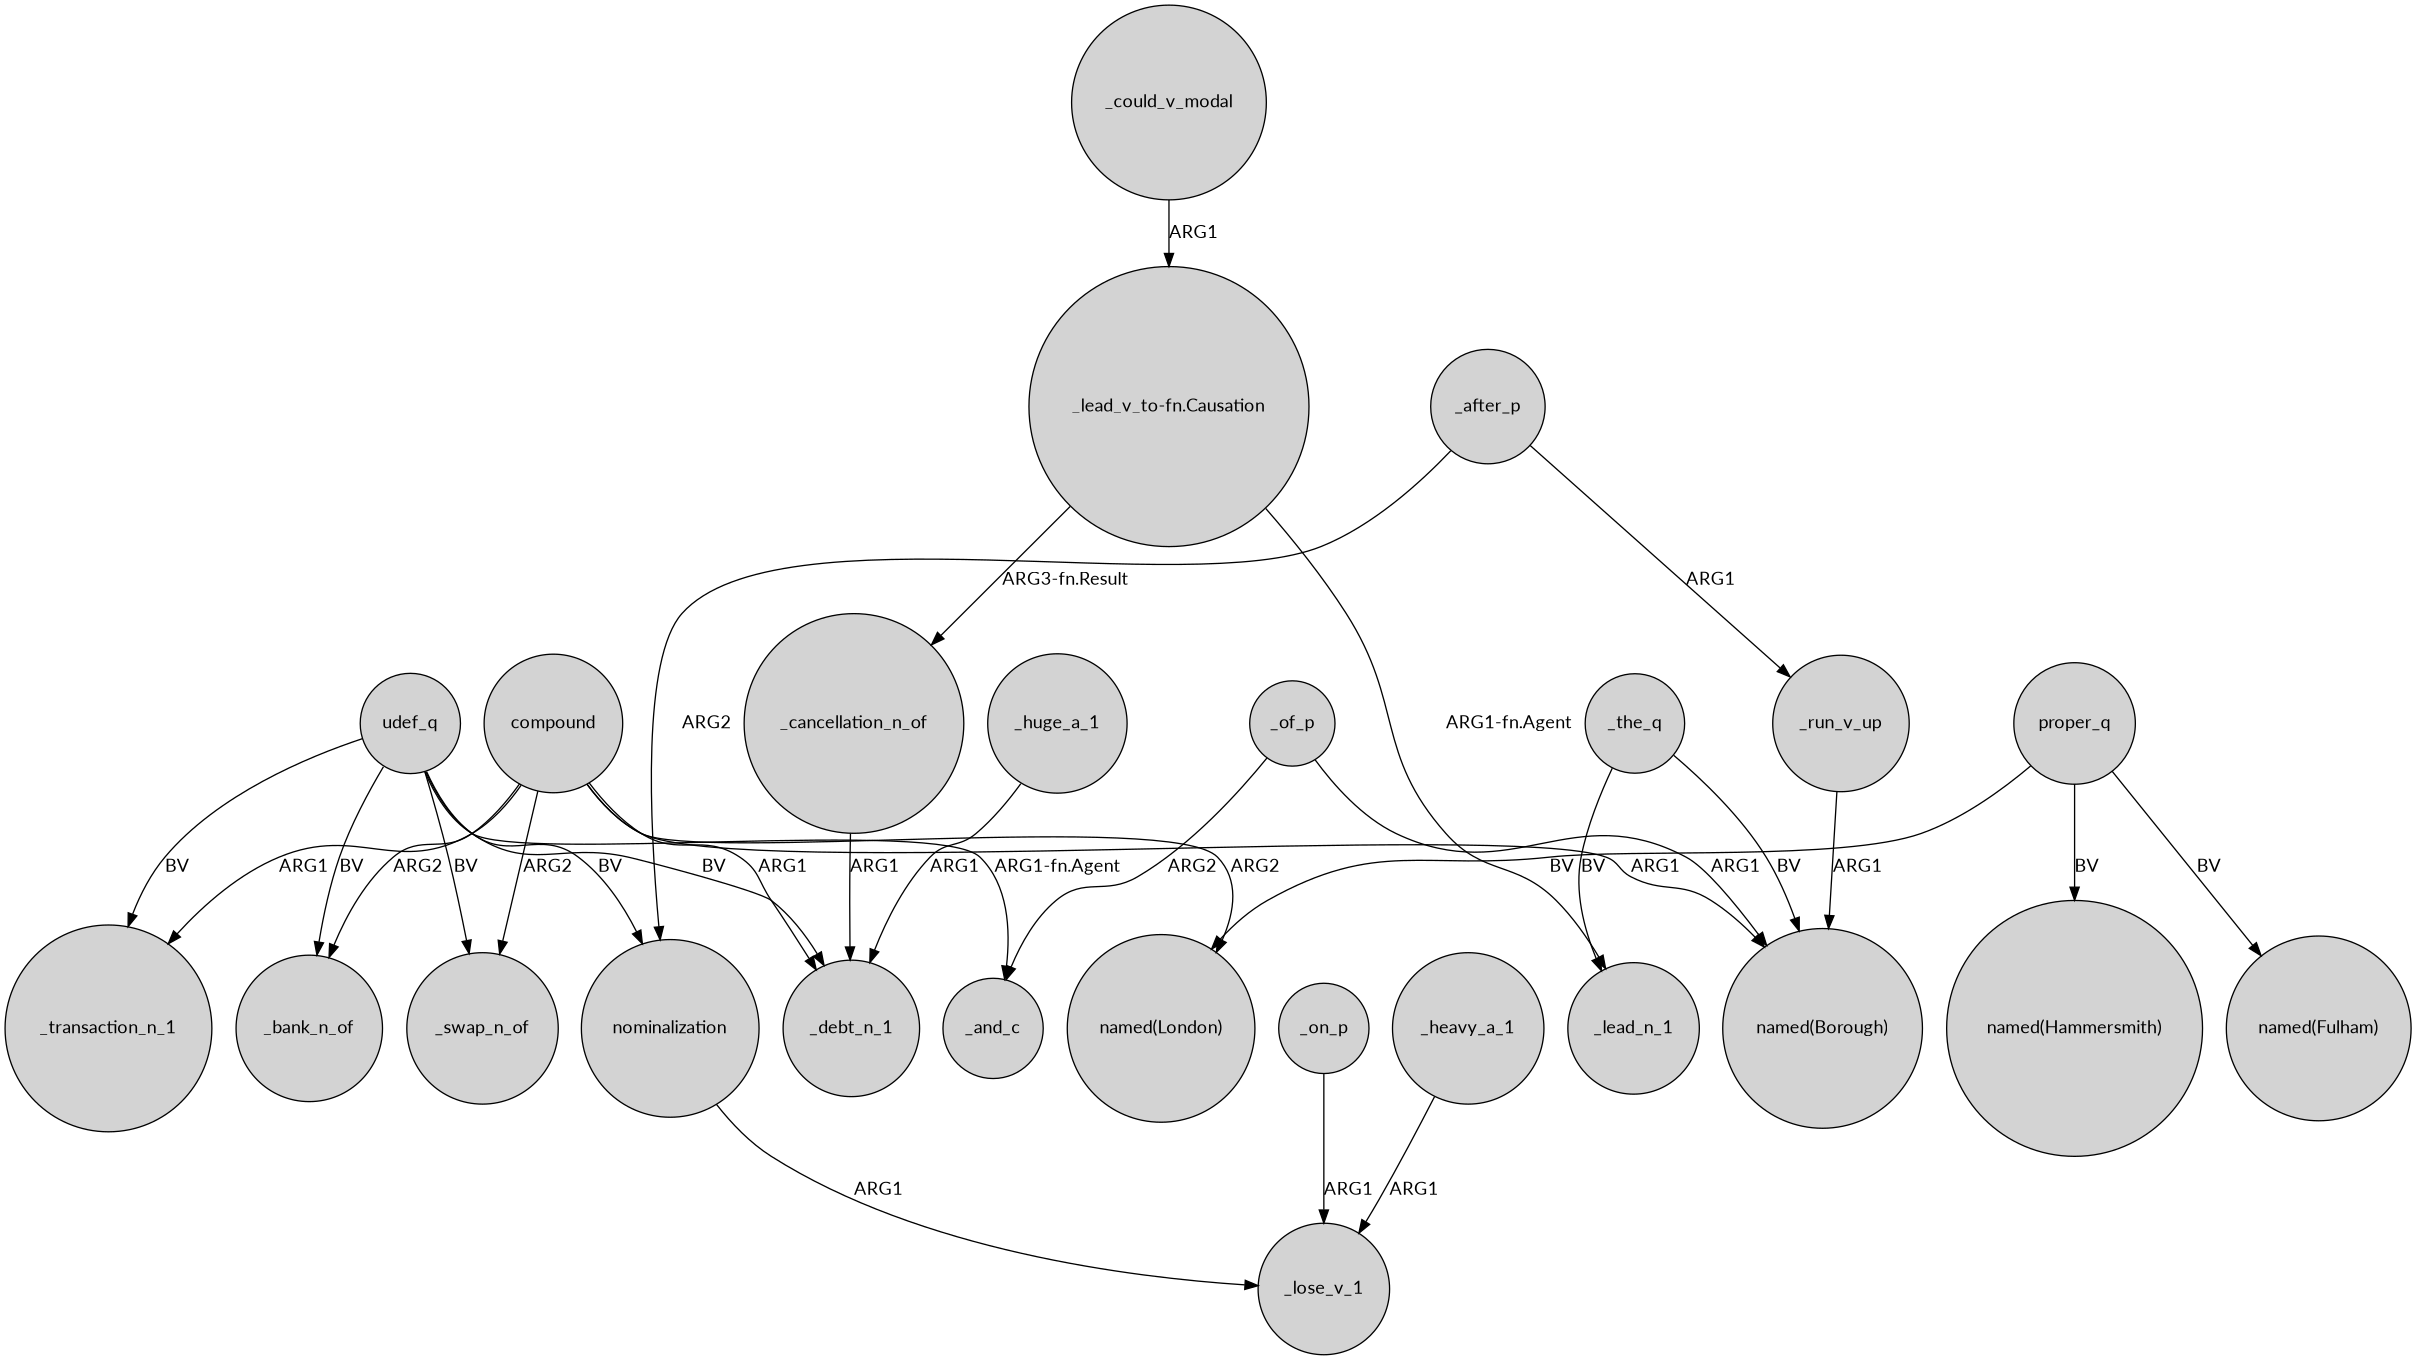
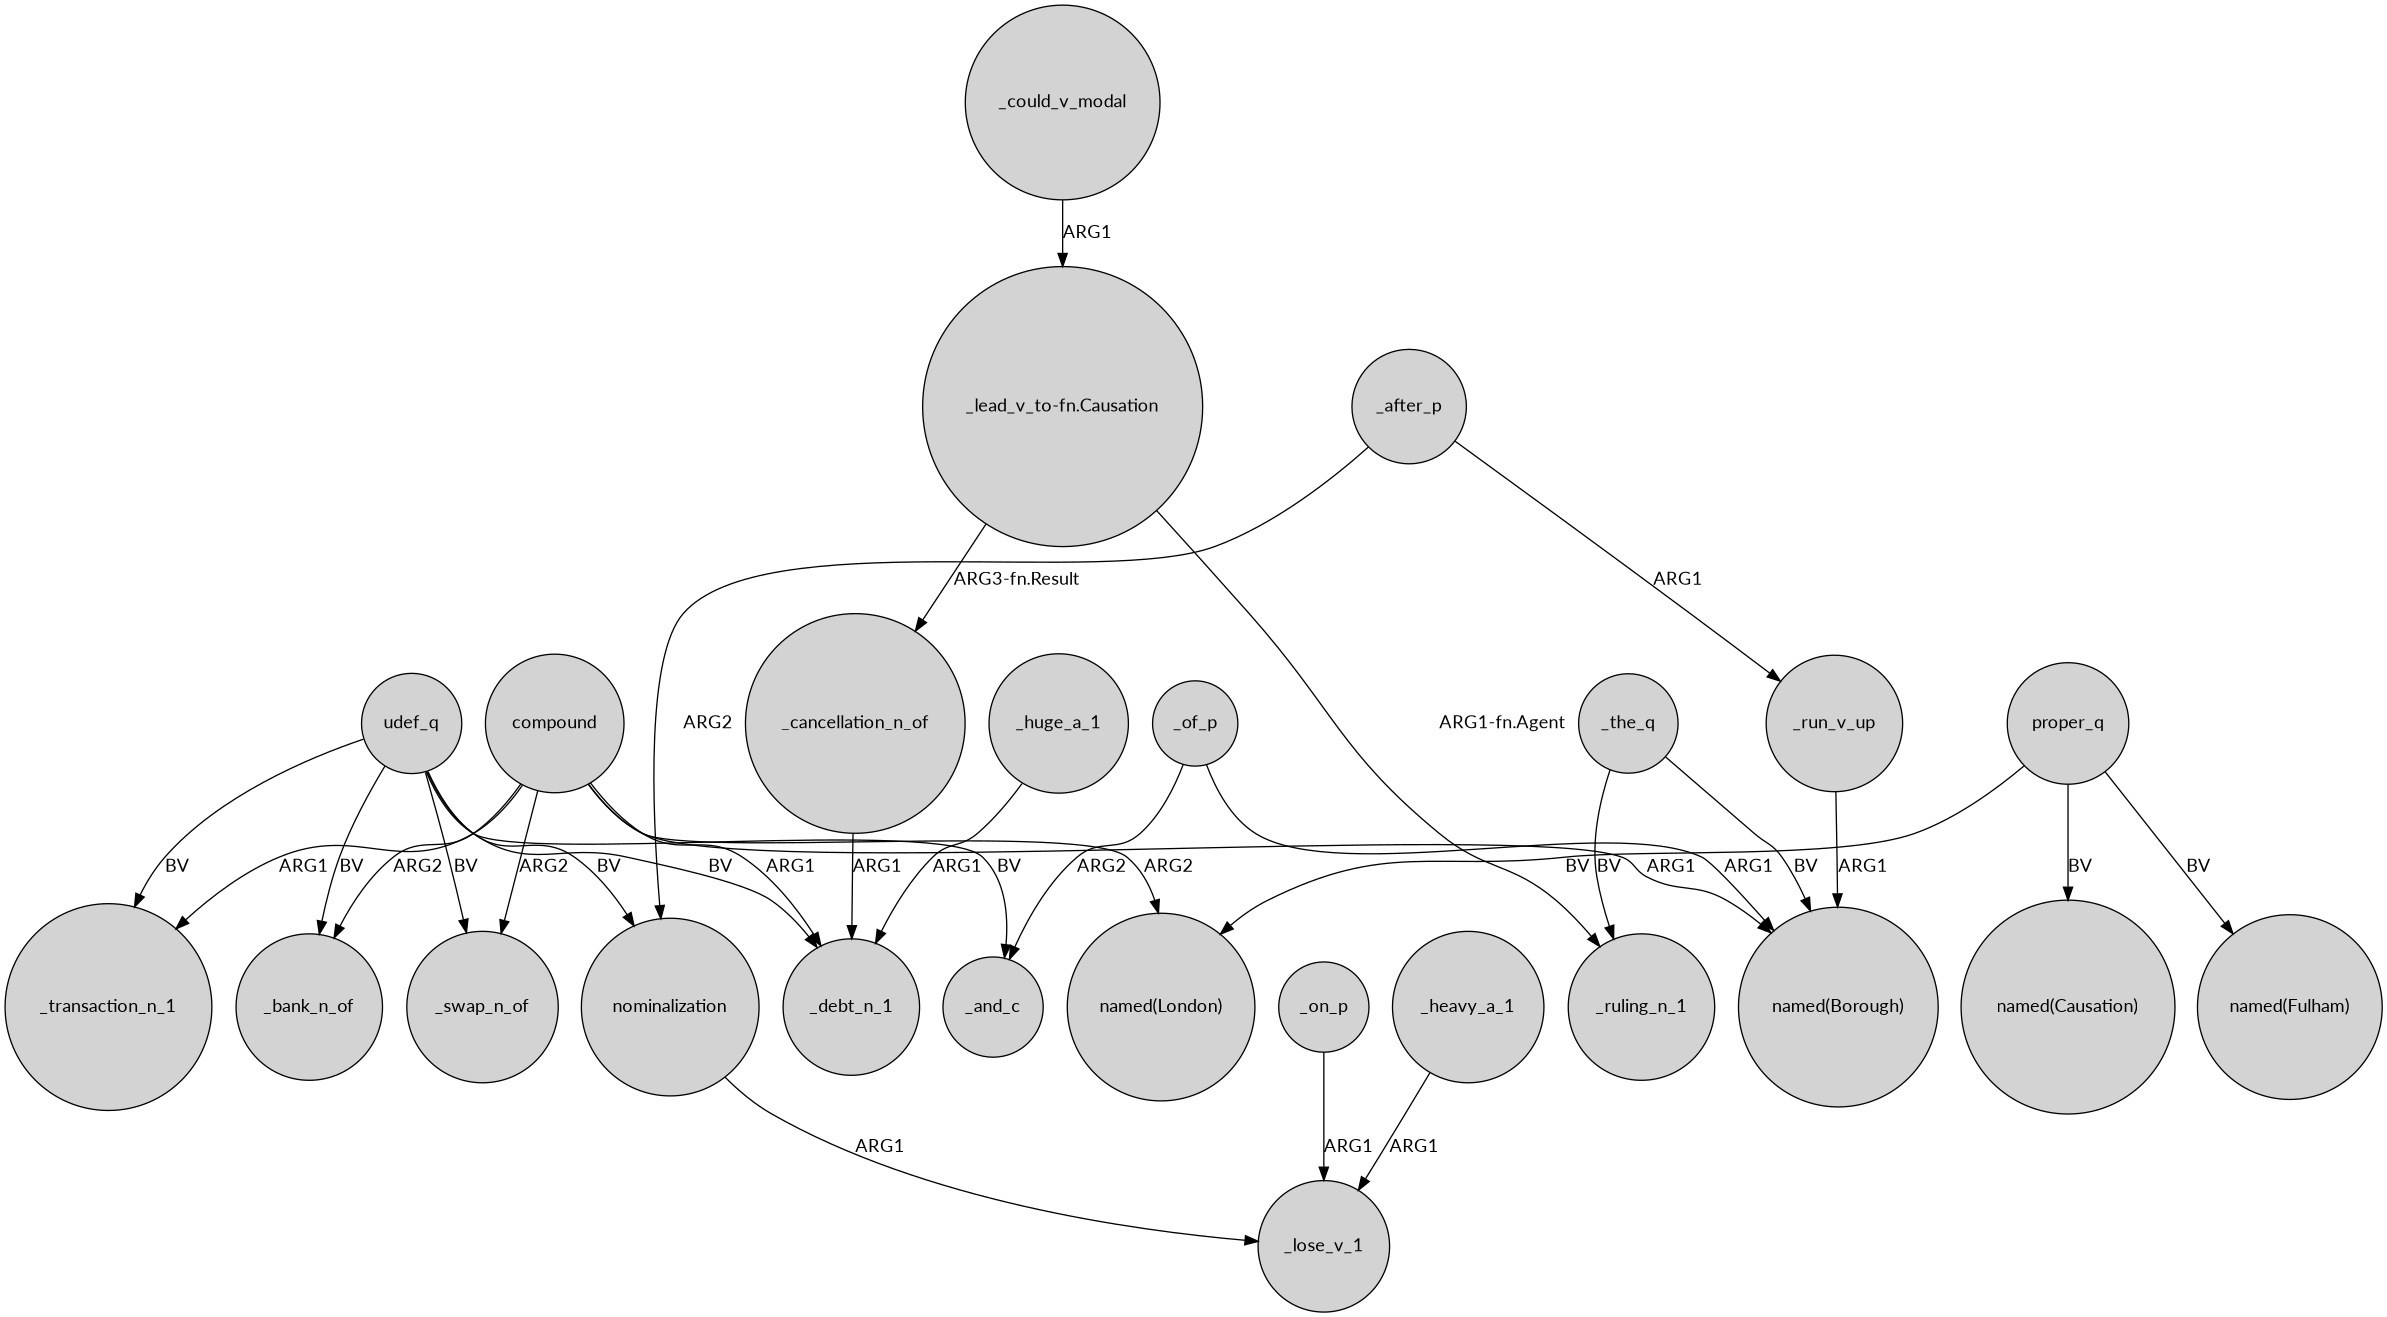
  digraph {
    fontname=Lato
    node [fontname=Lato shape=circle style=filled]
    edge [fontname=Lato]
    compound
    _swap_n_of
    _bank_n_of
    _debt_n_1
    "named(Borough)"
    _transaction_n_1
    "named(London)"
    udef_q
    nominalization
    _and_c
    _lose_v_1
    _the_q
-   _ruling_n_1 [label=_lead_n_1]
+   _ruling_n_1
    _cancellation_n_of
    proper_q
-   "named(Hammersmith)"
+   "named(Hammersmith)" [label="named(Causation)"]
    "named(Fulham)"
    _of_p
    _after_p
    _run_v_up
    "_lead_v_to-fn.Causation"
    _on_p
    _could_v_modal
    _heavy_a_1
    _huge_a_1
    compound -> _swap_n_of [label=ARG2]
    compound -> _bank_n_of [label=ARG2]
    compound -> _debt_n_1 [label=ARG1]
    compound -> "named(Borough)" [label=ARG1]
    compound -> _transaction_n_1 [label=ARG1]
    compound -> "named(London)" [label=ARG2]
    udef_q -> _swap_n_of [label=BV]
    udef_q -> _bank_n_of [label=BV]
    udef_q -> _debt_n_1 [label=BV]
    udef_q -> _transaction_n_1 [label=BV]
    udef_q -> nominalization [label=BV]
-   udef_q -> _and_c [label="ARG1-fn.Agent"]
+   udef_q -> _and_c [label=BV]
    nominalization -> _lose_v_1 [label=ARG1]
    _the_q -> "named(Borough)" [label=BV]
    _the_q -> _ruling_n_1 [label=BV]
    _cancellation_n_of -> _debt_n_1 [label=ARG1]
    proper_q -> "named(London)" [label=BV]
    proper_q -> "named(Hammersmith)" [label=BV]
    proper_q -> "named(Fulham)" [label=BV]
    _of_p -> "named(Borough)" [label=ARG1]
    _of_p -> _and_c [label=ARG2]
    _after_p -> nominalization [label=ARG2]
    _after_p -> _run_v_up [label=ARG1]
    _run_v_up -> "named(Borough)" [label=ARG1]
    "_lead_v_to-fn.Causation" -> _ruling_n_1 [label="ARG1-fn.Agent"]
    "_lead_v_to-fn.Causation" -> _cancellation_n_of [label="ARG3-fn.Result"]
    _on_p -> _lose_v_1 [label=ARG1]
    _could_v_modal -> "_lead_v_to-fn.Causation" [label=ARG1]
    _heavy_a_1 -> _lose_v_1 [label=ARG1]
    _huge_a_1 -> _debt_n_1 [label=ARG1]
  }
